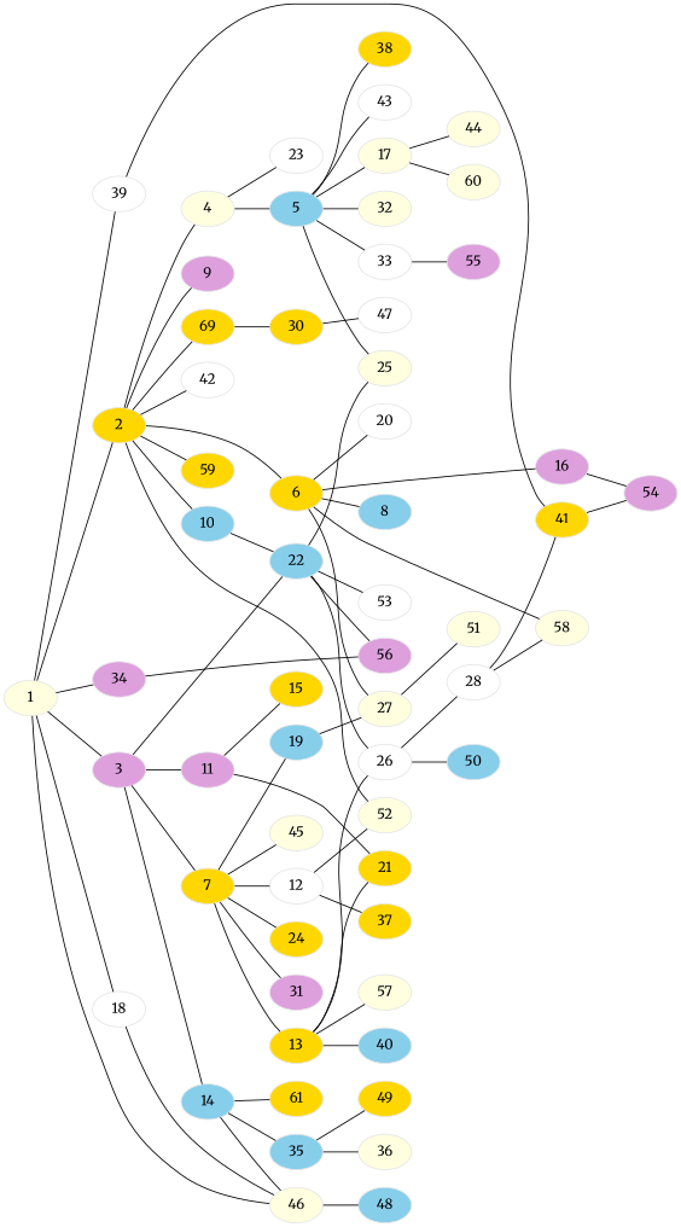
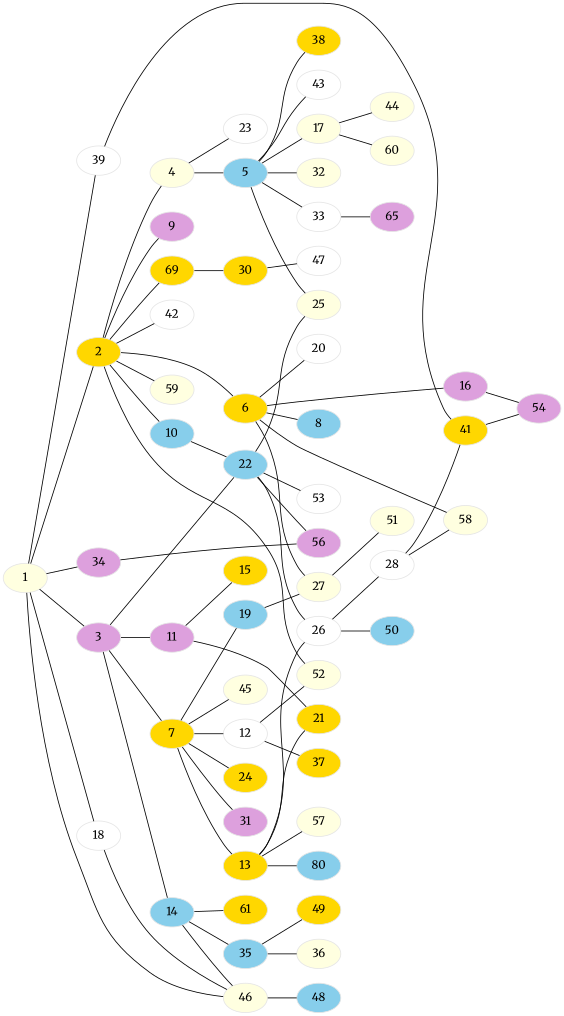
  graph {
    fontname=Merriweather
    rankdir=LR
    node [color=gray90 fillcolor=lightyellow fontname=Merriweather style=filled]
    edge [fontname=Merriweather]
    2 [fillcolor=gold]
    1
    3 [fillcolor=plum]
    18 [fillcolor=white]
    34 [fillcolor=plum]
    39 [fillcolor=white]
    46
    4
    6 [fillcolor=gold]
    9 [fillcolor=plum]
    10 [fillcolor=skyblue]
    n12 [fillcolor=gold label=69]
    42 [fillcolor=white]
    52
-   59 [fillcolor=gold]
+   59
    7 [fillcolor=gold]
    11 [fillcolor=plum]
    14 [fillcolor=skyblue]
    22 [fillcolor=skyblue]
    56 [fillcolor=plum]
    41 [fillcolor=gold]
    48 [fillcolor=skyblue]
    5 [fillcolor=skyblue]
    23 [fillcolor=white]
    8 [fillcolor=skyblue]
    16 [fillcolor=plum]
    20 [fillcolor=white]
    27
    58
    30 [fillcolor=gold]
    12 [fillcolor=white]
    13 [fillcolor=gold]
    19 [fillcolor=skyblue]
    24 [fillcolor=gold]
    31 [fillcolor=plum]
    45
    15 [fillcolor=gold]
    21 [fillcolor=gold]
    35 [fillcolor=skyblue]
    61 [fillcolor=gold]
    25
    26 [fillcolor=white]
    53 [fillcolor=white]
    17
    32
    33 [fillcolor=white]
    38 [fillcolor=gold]
    43 [fillcolor=white]
    44
    60
-   55 [fillcolor=plum]
+   55 [fillcolor=plum label=65]
    54 [fillcolor=plum]
    51
    37 [fillcolor=gold]
-   40 [fillcolor=skyblue]
+   40 [fillcolor=skyblue label=80]
    57
    28 [fillcolor=white]
    50 [fillcolor=skyblue]
    36
    49 [fillcolor=gold]
    47 [fillcolor=white]
    2 -- 4
    2 -- 6
    2 -- 9
    2 -- 10
    2 -- n12
    2 -- 42
    2 -- 52
    2 -- 59
    1 -- 2
    1 -- 3
    1 -- 18
    1 -- 34
    1 -- 39
    1 -- 46
    3 -- 7
    3 -- 11
    3 -- 14
    3 -- 22
    18 -- 46
    34 -- 56
    39 -- 41
    46 -- 48
    4 -- 5
    4 -- 23
    6 -- 8
    6 -- 16
    6 -- 20
    6 -- 27
    6 -- 58
    10 -- 22
    n12 -- 30
    7 -- 12
    7 -- 13
    7 -- 19
    7 -- 24
    7 -- 31
    7 -- 45
    11 -- 15
    11 -- 21
    14 -- 46
    14 -- 35
    14 -- 61
    22 -- 56
    22 -- 25
    22 -- 26
    22 -- 53
    41 -- 54
    5 -- 25
    5 -- 17
    5 -- 32
    5 -- 33
    5 -- 38
    5 -- 43
    16 -- 54
    27 -- 51
    30 -- 47
    12 -- 52
    12 -- 37
    13 -- 21
    13 -- 26
    13 -- 40
    13 -- 57
    19 -- 27
    35 -- 36
    35 -- 49
    26 -- 28
    26 -- 50
    17 -- 44
    17 -- 60
    33 -- 55
    28 -- 41
    28 -- 58
  }
